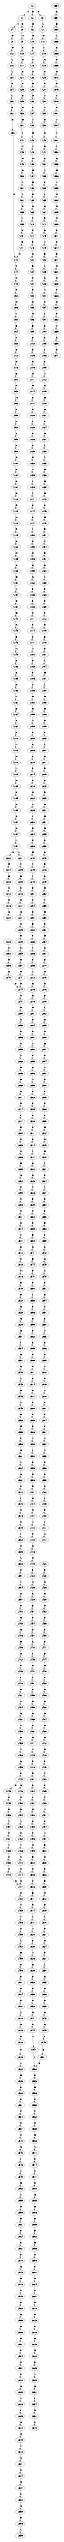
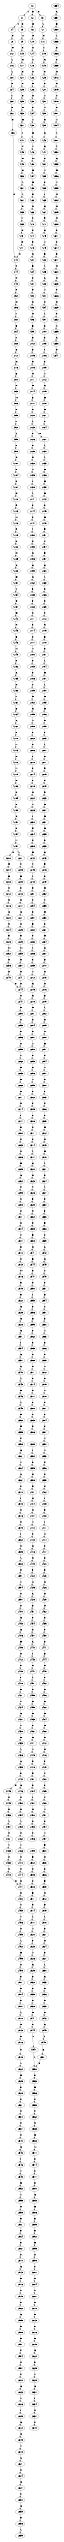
  strict digraph {
    S0
    S1
    S2
    S3
    S4
    S5
    S6
    S7
    S8
    S9
    S10
    S11
    S12
    S13
    S14
    S15
    S16
    S17
    S18
    S19
    S20
    S21
    S22
    S23
    S24
    S25
    S26
    S27
    S28
    S29
    S30
    S31
    S32
    S33
    S34
    S35
    S36
    S37
    S38
    S39
    S40
    S41
    S42
    S43
    S44
    S45
    S46
    S47
    S48
    S49
    S50
    S51
    S52
    S53
    S54
    S55
    S56
    S57
    S58
    S59
    S60
    S61
    S62
    S63
    S64
    S65
    S66
    S67
    S68
    S69
    S70
    S71
    S72
    S73
    S74
    S75
    S76
    S77
    S78
    S79
    S80
    S81
    S82
    S83
    S84
    S85
    S86
    S87
    S88
    S89
    S90
    S91
    S92
    S93
    S94
    S95
    S96
    S97
    S98
    S99
    S100
    S101
    S102
    S103
    S104
    S105
    S106
    S107
    S108
    S109
    S110
    S111
    S112
    S113
    S114
    S115
    S116
    S117
    S118
    S119
    S120
    S121
    S122
    S123
    S124
    S125
    S126
    S127
    S128
    S129
    S130
    S131
    S132
    S133
    S134
    S135
    S136
    S137
    S138
    S139
    S140
    S141
    S142
    S143
    S144
    S145
    S146
    S147
    S148
    S149
    S150
    S151
    S152
    S153
    S154
    S155
    S156
    S157
    S158
    S159
    S160
    S161
    S162
    S163
    S164
    S165
    S166
    S167
    S168
    S169
    S170
    S171
    S172
    S173
    S174
    S175
    S176
    S177
    S178
    S179
    S180
    S181
    S182
    S183
    S184
    S185
    S186
    S187
    S188
    S189
    S190
    S191
    S192
    S193
    S194
    S195
    S196
    S197
    S198
    S199
    S200
    S201
    S202
    S203
    S204
    S205
    S206
    S207
    S208
    S209
    S210
    S211
    S212
    S213
    S214
    S215
    S216
    S217
    S218
    S219
    S220
    S221
    S222
    S223
+   S224
    S225
    S226
    S227
    S228
    S229
    S230
    S231
    S232
    S233
    S234
    S235
    S236
    S237
    S238
    S239
    S240
    S241
    S242
    S243
    S244
    S245
    S246
    S247
    S248
    S249
    S250
    S251
    S252
    S253
    S254
    S255
    S256
    S257
    S258
    S259
    S260
    S261
    S262
    S263
    S264
    S265
    S266
    S267
    S268
    S269
    S270
    S271
    S272
    S273
    S274
    S275
    S276
    S277
    S278
    S279
    S280
    S281
    S282
    S283
    S284
    S285
    S286
    S287
    S288
    S289
    S290
    S291
    S292
    S293
    S294
    S295
    S296
    S297
    S298
    S299
    S300
    S301
    S302
    S303
    S304
    S305
    S306
    S307
    S308
    S309
    S310
    S311
    S312
    S313
    S314
    S315
    S316
    S317
    S318
    S319
    S320
    S321
    S322
    S323
    S324
    S325
    S326
    S327
    S328
    S329
    S330
    S331
    S332
    S333
    S334
    S335
    S336
    S337
    S338
    S339
    S340
    S341
    S342
    S343
    S344
    S345
    S346
    S347
    S348
    S349
    S350
    S351
    S352
    S353
    S354
    S355
    S356
    S357
    S358
    S359
    S360
    S361
    S362
    S363
    S364
    S365
    S366
    S367
    S368
    S369
    S370
    S371
    S372
    S373
    S374
    S375
    S376
    S377
    S378
    S379
    S380
    S381
    S382
    S383
    S384
    S385
    S386
    S387
    S388
    S389
    S390
    S391
    S392
    S393
    S394
    S395
    S396
    S397
    S398
    S399
    S400
    S401
    S402
    S403
    S404
    S405
    S406
    S407
    S408
    S409
    S410
    S411
    S412
    S413
    S414
    S415
    S416
+   S417
    S418
    S419
    S420
    S421
    S422
    S423
    S424
    S425
    S426
    S427
    S428
    S429
    S430
    S431
    S432
    S433
    S434
    S435
    S436
    S437
    S438
    S439
    S440
    S441
    S442
    S443
    S444
    S445
    S446
    S447
    S448
    S449
    S450
    S451
    S452
    S453
    S454
    S455
    S456
    S457
    S458
    S459
    S460
    S461
    S462
    S463
    S464
    S465
    S466
    S467
    S468
    S469
    S470
    S471
    S472
    S473
    S474
    S475
    S476
    S477
    S478
    S479
    S480
    S481
    S482
    S483
    S484
    S485
    S486
    S487
    S488
    S489
    S490
    S491
    S492
    S493
    S494
    S495
    S496
    S497
    S498
    S499
    S500
    S501
    S502
    S503
    S504
    S505
    S506
    S507
    S508
    S509
    S510
    S511
    S512
    S513
    S514
    S515
    S516
    S517
    S518
    S519
    S520
    S521
    S522
    S523
    S524
    S525
    S526
    S527
    S528
    S529
    S530
    S531
    S532
    S533
    S534
    S535
    S536
    S537
    S538
    S539
    S540
    S541
    S542
    S543
    S544
    S545
    S546
    S547
    S548
    S549
    S550
    S551
    S552
    S553
    S555
    S556
    S554
    S557
    S558
    S559
    S560
    S561
    S562
    S563
    S564
    S565
    S566
    S567
    S568
    S569
    S570
    S571
    S572
    S573
    S574
    S575
    S576
    S577
    S578
    S579
    S580
    S581
    S582
    S583
    S584
    S585
    S586
    S587
    S588
    S589
    S590
    S591
    S592
    S593
    S594
    S595
    S596
    S597
    S598
    S599
    S600
    S601
    S602
    S603
    S604
    S605
    S606
    S607
    S608
    S609
    S610
    S611
    S612
    S613
    S614
    S615
    S616
    S617
    S618
    S619
    S620
    S621
    S622
    S623
    S624
    S625
    S626
    S627
    S628
    S629
    S630
    S631
    S632
    S633
    S634
    S635
    S636
    S637
    S638
    S639
    S640
    S641
    S0 -> S1 [label=I]
    S0 -> S2 [label=R]
    S0 -> S3 [label=L]
    S1 -> S4 [label=Y]
    S1 -> S5 [label=P]
    S2 -> S6 [label=H]
    S3 -> S7 [label=S]
    S4 -> S8 [label=D]
    S5 -> S9 [label=W]
    S6 -> S10 [label=Q]
    S7 -> S11 [label=A]
    S8 -> S12 [label=Q]
    S9 -> S13 [label=L]
    S10 -> S14 [label=A]
    S11 -> S15 [label=I]
    S12 -> S16 [label=S]
    S13 -> S17 [label=N]
    S14 -> S18 [label=Y]
    S15 -> S19 [label=G]
    S16 -> S20 [label=S]
    S17 -> S21 [label=F]
    S18 -> S22 [label=A]
    S19 -> S23 [label=A]
    S20 -> S24 [label=D]
    S21 -> S25 [label=T]
    S22 -> S26 [label=F]
    S23 -> S27 [label=D]
    S24 -> S28 [label=I]
    S25 -> S29 [label=R]
    S26 -> S30 [label=K]
    S27 -> S31 [label=V]
    S28 -> S32 [label=A]
    S29 -> S33 [label=N]
    S30 -> S34 [label=L]
    S31 -> S35 [label=V]
    S32 -> S36 [label=R]
    S33 -> S37 [label=H]
    S34 -> S38 [label=V]
    S35 -> S39 [label=N]
    S36 -> S40 [label=A]
    S37 -> S41 [label=I]
    S38 -> S42 [label=E]
    S39 -> S43 [label=G]
    S40 -> S44 [label=L]
    S41 -> S45 [label=Y]
    S42 -> S46 [label=V]
    S43 -> S47 [label=G]
    S44 -> S48 [label=A]
    S45 -> S49 [label=E]
    S46 -> S50 [label=M]
    S47 -> S51 [label=D]
    S48 -> S52 [label=D]
    S49 -> S53 [label=Q]
    S50 -> S54 [label=H]
    S51 -> S55 [label=V]
    S52 -> S56 [label=N]
    S53 -> S57 [label=S]
    S54 -> S58 [label=H]
    S55 -> S59 [label=L]
    S56 -> S60 [label=I]
    S57 -> S61 [label=S]
    S58 -> S62 [label=F]
    S59 -> S63 [label=I]
    S60 -> S64 [label=F]
    S61 -> S65 [label=D]
    S62 -> S66 [label=D]
    S63 -> S67 [label=G]
    S64 -> S68 [label=Y]
    S65 -> S69 [label=I]
    S66 -> S70 [label=L]
    S67 -> S71 [label=R]
    S68 -> S72 [label=G]
    S69 -> S73 [label=A]
    S70 -> S74 [label=A]
    S71 -> S75 [label=G]
    S72 -> S76 [label=N]
    S73 -> S77 [label=R]
    S74 -> S78 [label=R]
    S75 -> S79 [label=V]
    S76 -> S80 [label=E]
    S77 -> S40 [label=A]
    S78 -> S81 [label=G]
    S79 -> S82 [label=E]
    S80 -> S83 [label=A]
    S81 -> S84 [label=E]
    S82 -> S85 [label=S]
    S83 -> S86 [label=M]
    S84 -> S87 [label=T]
    S85 -> S88 [label=C]
    S86 -> S89 [label=D]
    S87 -> S90 [label=D]
    S88 -> S91 [label=V]
    S89 -> S92 [label=I]
    S90 -> S93 [label=Q]
    S91 -> S94 [label=A]
    S92 -> S95 [label=S]
    S93 -> S96 [label=M]
    S94 -> S97 [label=S]
    S95 -> S98 [label=P]
    S96 -> S99 [label=E]
    S97 -> S100 [label=D]
    S98 -> S101 [label=Q]
    S99 -> S102 [label=R]
    S100 -> S103 [label=T]
    S101 -> S104 [label=F]
    S102 -> S105 [label=R]
    S103 -> S106 [label=I]
    S104 -> S107 [label=L]
    S105 -> S108 [label=Q]
    S106 -> S109 [label=L]
    S107 -> S110 [label=R]
    S108 -> S111 [label=M]
    S109 -> S112 [label=V]
    S110 -> S113 [label=E]
    S111 -> S114 [label=H]
    S112 -> S115 [label=G]
    S113 -> S116 [label=W]
    S114 -> S117 [label=F]
    S115 -> S118 [label=H]
    S116 -> S119 [label=P]
    S117 -> S120 [label=A]
    S118 -> S121 [label=H]
    S119 -> S122 [label=L]
    S120 -> S123 [label=S]
    S121 -> S124 [label=Y]
    S122 -> S125 [label=K]
    S123 -> S126 [label=L]
-   S124 -> S127 [label=M]
+   S123 -> S127 [label=M]
    S125 -> S128 [label=G]
    S126 -> S129 [label=A]
    S127 -> S130 [label=S]
    S128 -> S131 [label=H]
    S129 -> S132 [label=N]
    S130 -> S133 [label=S]
    S131 -> S134 [label=S]
    S132 -> S135 [label=V]
    S133 -> S136 [label=H]
    S134 -> S137 [label=Q]
    S135 -> S138 [label=I]
    S136 -> S139 [label=H]
    S137 -> S140 [label=H]
    S138 -> S141 [label=S]
    S139 -> S142 [label=H]
    S140 -> S143 [label=A]
    S141 -> S144 [label=T]
    S142 -> S145 [label=D]
    S143 -> S146 [label=E]
    S144 -> S147 [label=L]
    S145 -> S148 [label=H]
    S146 -> S149 [label=W]
    S147 -> S150 [label=I]
    S148 -> S151 [label=E]
    S149 -> S152 [label=L]
    S150 -> S153 [label=A]
    S151 -> S154 [label=Y]
    S152 -> S155 [label=G]
    S153 -> S156 [label=G]
    S154 -> S157 [label=E]
    S155 -> S158 [label=A]
    S156 -> S159 [label=G]
    S157 -> S160 [label=G]
    S158 -> S161 [label=I]
    S159 -> S162 [label=G]
    S160 -> S163 [label=S]
    S161 -> S164 [label=E]
    S162 -> S165 [label=P]
    S163 -> S166 [label=D]
    S164 -> S167 [label=G]
    S165 -> S168 [label=P]
    S166 -> S169 [label=D]
    S167 -> S170 [label=P]
    S168 -> S171 [label=A]
    S169 -> S172 [label=T]
    S170 -> S173 [label=V]
    S171 -> S174 [label=P]
    S172 -> S175 [label=G]
    S173 -> S176 [label=A]
    S174 -> S177 [label=T]
    S175 -> S178 [label=E]
    S176 -> S179 [label=V]
    S177 -> S180 [label=V]
    S178 -> S181 [label=R]
    S179 -> S182 [label=A]
    S180 -> S183 [label=L]
    S181 -> S184 [label=S]
    S182 -> S185 [label=L]
    S183 -> S186 [label=T]
    S184 -> S187 [label=H]
    S185 -> S188 [label=T]
    S186 -> S189 [label=Y]
    S187 -> S190 [label=S]
    S188 -> S191 [label=G]
    S189 -> S192 [label=K]
    S190 -> S193 [label=H]
    S191 -> S194 [label=L]
    S192 -> S195 [label=G]
    S193 -> S196 [label=H]
    S194 -> S197 [label=V]
    S195 -> S198 [label=V]
    S196 -> S199 [label=E]
    S197 -> S200 [label=A]
    S197 -> S201 [label=S]
    S198 -> S202 [label=P]
    S199 -> S203 [label=P]
    S200 -> S204 [label=H]
    S201 -> S205 [label=L]
    S202 -> S206 [label=F]
    S203 -> S207 [label=S]
    S204 -> S208 [label=E]
    S205 -> S209 [label=E]
    S206 -> S210 [label=I]
    S207 -> S211 [label=E]
    S208 -> S212 [label=A]
    S209 -> S213 [label=P]
    S210 -> S214 [label=L]
    S211 -> S215 [label=E]
    S212 -> S216 [label=N]
    S213 -> S217 [label=N]
    S214 -> S218 [label=P]
    S215 -> S219 [label=D]
    S216 -> S220 [label=G]
    S217 -> S221 [label=G]
    S218 -> S222 [label=K]
    S219 -> S223 [label=E]
+   S220 -> S224 [label=K]
    S221 -> S225 [label=K]
    S222 -> S226 [label=V]
    S223 -> S227 [label=H]
+   S224 -> S228 [label=F]
    S225 -> S229 [label=F]
    S226 -> S230 [label=I]
    S227 -> S231 [label=H]
    S228 -> S232 [label=M]
    S229 -> S233 [label=M]
    S230 -> S234 [label=E]
    S231 -> S235 [label=H]
    S232 -> S236 [label=N]
    S233 -> S237 [label=N]
    S234 -> S238 [label=A]
    S235 -> S239 [label=D]
    S236 -> S240 [label=K]
    S237 -> S241 [label=K]
    S238 -> S242 [label=H]
    S239 -> S243 [label=G]
    S240 -> S244 [label=D]
    S241 -> S244 [label=D]
    S242 -> S245 [label=Y]
    S243 -> S246 [label=E]
    S244 -> S247 [label=A]
    S245 -> S248 [label=S]
    S246 -> S249 [label=D]
    S247 -> S250 [label=R]
    S248 -> S251 [label=R]
    S249 -> S252 [label=H]
    S250 -> S253 [label=A]
    S251 -> S254 [label=L]
    S252 -> S255 [label=Y]
    S253 -> S256 [label=P]
    S254 -> S257 [label=D]
    S255 -> S258 [label=H]
    S256 -> S259 [label=A]
    S257 -> S260 [label=E]
    S258 -> S261 [label=D]
    S259 -> S262 [label=V]
    S260 -> S263 [label=L]
    S261 -> S264 [label=H]
    S262 -> S265 [label=E]
    S263 -> S266 [label=S]
    S264 -> S267 [label=G]
    S265 -> S268 [label=R]
    S266 -> S269 [label=L]
    S267 -> S270 [label=E]
    S268 -> S271 [label=A]
    S269 -> S272 [label=V]
    S270 -> S273 [label=K]
    S271 -> S274 [label=N]
    S272 -> S275 [label=G]
    S273 -> S276 [label=K]
    S274 -> S277 [label=I]
    S275 -> S278 [label=G]
    S276 -> S279 [label=E]
    S277 -> S280 [label=F]
    S278 -> S281 [label=K]
    S279 -> S282 [label=S]
    S280 -> S283 [label=T]
    S281 -> S284 [label=A]
    S282 -> S285 [label=N]
    S283 -> S286 [label=A]
    S284 -> S287 [label=R]
    S285 -> S288 [label=W]
    S286 -> S289 [label=E]
    S287 -> S290 [label=V]
    S288 -> S291 [label=H]
    S289 -> S292 [label=G]
    S290 -> S293 [label=D]
    S291 -> S294 [label=D]
    S292 -> S295 [label=T]
    S293 -> S296 [label=E]
    S294 -> S297 [label=V]
    S295 -> S298 [label=T]
    S296 -> S299 [label=V]
    S297 -> S300 [label=A]
    S298 -> S301 [label=A]
    S299 -> S302 [label=L]
    S300 -> S303 [label=P]
    S301 -> S304 [label=N]
    S302 -> S305 [label=L]
    S303 -> S306 [label=A]
    S304 -> S307 [label=Y]
    S305 -> S308 [label=T]
    S306 -> S309 [label=T]
    S307 -> S310 [label=F]
    S308 -> S311 [label=A]
    S309 -> S312 [label=H]
    S310 -> S313 [label=T]
    S311 -> S314 [label=L]
    S312 -> S315 [label=N]
    S313 -> S316 [label=M]
    S314 -> S317 [label=S]
    S315 -> S318 [label=H]
    S316 -> S319 [label=F]
    S317 -> S320 [label=G]
    S318 -> S321 [label=S]
    S319 -> S322 [label=F]
    S320 -> S323 [label=N]
    S321 -> S324 [label=D]
    S322 -> S325 [label=G]
    S323 -> S326 [label=Y]
    S324 -> S327 [label=S]
    S325 -> S328 [label=G]
    S326 -> S329 [label=F]
    S327 -> S330 [label=D]
    S328 -> S331 [label=G]
    S329 -> S332 [label=A]
    S330 -> S333 [label=P]
    S331 -> S334 [label=I]
    S332 -> S335 [label=D]
    S333 -> S336 [label=E]
    S334 -> S337 [label=G]
    S335 -> S338 [label=E]
    S336 -> S339 [label=L]
    S337 -> S340 [label=C]
    S338 -> S341 [label=G]
    S339 -> S342 [label=C]
    S340 -> S343 [label=S]
    S341 -> S344 [label=E]
    S342 -> S345 [label=G]
    S343 -> S346 [label=H]
    S344 -> S347 [label=R]
    S345 -> S348 [label=Y]
    S346 -> S349 [label=S]
    S347 -> S350 [label=A]
    S348 -> S351 [label=L]
    S349 -> S352 [label=N]
    S350 -> S353 [label=I]
    S351 -> S354 [label=E]
    S352 -> S355 [label=H]
    S353 -> S356 [label=T]
    S354 -> S357 [label=Y]
    S355 -> S358 [label=L]
    S356 -> S359 [label=E]
    S357 -> S360 [label=F]
    S358 -> S361 [label=G]
    S359 -> S362 [label=L]
    S360 -> S363 [label=V]
    S361 -> S364 [label=V]
    S362 -> S365 [label=T]
    S363 -> S366 [label=F]
    S364 -> S367 [label=C]
    S365 -> S368 [label=R]
    S366 -> S369 [label=F]
    S367 -> S370 [label=L]
    S368 -> S371 [label=A]
    S369 -> S372 [label=V]
    S370 -> S373 [label=I]
    S371 -> S374 [label=L]
    S372 -> S375 [label=A]
    S373 -> S376 [label=A]
    S374 -> S377 [label=A]
    S375 -> S378 [label=V]
    S376 -> S379 [label=A]
    S377 -> S380 [label=P]
    S378 -> S381 [label=T]
    S379 -> S382 [label=I]
    S380 -> S383 [label=Y]
    S381 -> S384 [label=L]
    S382 -> S385 [label=A]
    S383 -> S386 [label=R]
    S384 -> S387 [label=L]
    S385 -> S388 [label=S]
-   S386 -> S389 [label=V]
    S387 -> S390 [label=V]
    S388 -> S391 [label=D]
    S389 -> S392 [label=I]
    S390 -> S393 [label=V]
    S391 -> S394 [label=V]
    S392 -> S395 [label=D]
    S393 -> S396 [label=A]
    S394 -> S397 [label=A]
    S395 -> S398 [label=N]
    S396 -> S399 [label=A]
    S397 -> S400 [label=T]
    S398 -> S401 [label=E]
    S399 -> S402 [label=A]
    S400 -> S403 [label=G]
    S401 -> S404 [label=K]
    S402 -> S405 [label=I]
    S403 -> S406 [label=G]
    S404 -> S407 [label=K]
    S405 -> S408 [label=R]
    S406 -> S409 [label=E]
    S407 -> S410 [label=V]
    S408 -> S411 [label=I]
    S409 -> S412 [label=K]
    S410 -> S413 [label=T]
    S411 -> S414 [label=W]
    S412 -> S415 [label=L]
    S413 -> S416 [label=G]
+   S414 -> S417 [label=T]
    S415 -> S418 [label=I]
    S416 -> S419 [label=N]
+   S417 -> S420 [label=D]
    S418 -> S421 [label=D]
    S419 -> S422 [label=P]
    S420 -> S423 [label=R]
    S421 -> S424 [label=V]
    S422 -> S425 [label=W]
    S423 -> S426 [label=K]
    S424 -> S427 [label=G]
    S425 -> S428 [label=C]
    S426 -> S429 [label=K]
    S427 -> S430 [label=V]
    S428 -> S431 [label=F]
    S429 -> S432 [label=K]
    S430 -> S433 [label=K]
    S431 -> S434 [label=L]
    S432 -> S435 [label=R]
    S433 -> S436 [label=S]
    S434 -> S437 [label=A]
    S435 -> S438 [label=L]
    S436 -> S439 [label=C]
    S437 -> S440 [label=C]
    S438 -> S441 [label=R]
    S439 -> S442 [label=P]
    S440 -> S443 [label=I]
    S441 -> S444 [label=E]
    S442 -> S445 [label=R]
    S442 -> S446 [label=G]
    S443 -> S447 [label=E]
    S444 -> S448 [label=N]
    S445 -> S449 [label=A]
    S446 -> S450 [label=A]
    S447 -> S451 [label=S]
    S448 -> S452 [label=T]
    S449 -> S453 [label=D]
    S450 -> S454 [label=D]
    S451 -> S455 [label=D]
    S452 -> S456 [label=Q]
    S453 -> S457 [label=S]
    S454 -> S458 [label=S]
    S455 -> S459 [label=N]
    S456 -> S460 [label=N]
    S457 -> S461 [label=A]
    S458 -> S462 [label=A]
    S459 -> S463 [label=K]
    S460 -> S464 [label=H]
    S461 -> S465 [label=V]
    S462 -> S466 [label=V]
    S463 -> S467 [label=F]
    S464 -> S468 [label=M]
    S465 -> S469 [label=A]
    S466 -> S470 [label=A]
    S467 -> S471 [label=K]
    S468 -> S472 [label=E]
    S469 -> S473 [label=A]
    S470 -> S474 [label=A]
    S471 -> S475 [label=V]
    S472 -> S476 [label=K]
    S473 -> S477 [label=N]
    S474 -> S477 [label=N]
    S475 -> S478 [label=R]
    S476 -> S479 [label=P]
    S477 -> S480 [label=D]
    S478 -> S481 [label=E]
    S479 -> S482 [label=Y]
    S480 -> S483 [label=Y]
    S481 -> S484 [label=D]
    S482 -> S485 [label=L]
    S483 -> S486 [label=V]
    S484 -> S487 [label=I]
    S485 -> S488 [label=Y]
    S486 -> S489 [label=A]
    S487 -> S490 [label=K]
    S488 -> S491 [label=V]
    S489 -> S492 [label=S]
    S490 -> S493 [label=A]
    S491 -> S494 [label=T]
    S492 -> S495 [label=H]
    S493 -> S496 [label=L]
    S494 -> S497 [label=V]
    S495 -> S498 [label=A]
-   S496 -> S499 [label=K]
    S497 -> S500 [label=E]
    S498 -> S501 [label=P]
    S499 -> S502 [label=E]
    S500 -> S503 [label=N]
    S501 -> S504 [label=T]
    S502 -> S505 [label=A]
    S503 -> S506 [label=D]
    S504 -> S507 [label=P]
    S505 -> S508 [label=L]
    S506 -> S509 [label=E]
    S507 -> S510 [label=S]
    S508 -> S511 [label=E]
    S509 -> S512 [label=K]
    S510 -> S513 [label=Q]
    S511 -> S514 [label=R]
    S512 -> S515 [label=E]
    S513 -> S516 [label=T]
    S514 -> S517 [label=S]
    S515 -> S518 [label=S]
    S516 -> S519 [label=T]
    S517 -> S520 [label=V]
    S518 -> S521 [label=D]
    S519 -> S522 [label=V]
    S520 -> S523 [label=P]
    S521 -> S524 [label=K]
    S522 -> S525 [label=H]
    S523 -> S526 [label=V]
    S524 -> S527 [label=D]
    S525 -> S528 [label=P]
    S526 -> S529 [label=G]
    S527 -> S530 [label=S]
    S528 -> S531 [label=L]
    S529 -> S532 [label=D]
    S530 -> S533 [label=G]
    S531 -> S534 [label=T]
    S532 -> S535 [label=R]
    S533 -> S536 [label=Q]
    S534 -> S537 [label=T]
    S535 -> S538 [label=A]
    S536 -> S539 [label=E]
    S537 -> S540 [label=T]
    S538 -> S541 [label=M]
    S539 -> S542 [label=E]
    S540 -> S543 [label=G]
    S541 -> S544 [label=R]
    S542 -> S545 [label=G]
    S543 -> S546 [label=I]
    S544 -> S547 [label=I]
    S545 -> S548 [label=S]
    S546 -> S549 [label=V]
    S547 -> S550 [label=S]
    S548 -> S551 [label=E]
    S549 -> S552 [label=E]
    S550 -> S553 [label=P]
    S551 -> S550 [label=P]
    S552 -> S555 [label=V]
    S553 -> S556 [label=E]
    S555 -> S558 [label=K]
    S556 -> S559 [label=L]
    S554 -> S557 [label=C]
    S557 -> S560 [label=E]
    S558 -> S561 [label=R]
    S559 -> S562 [label=L]
    S560 -> S563 [label=S]
    S561 -> S564 [label=P]
    S562 -> S565 [label=K]
    S563 -> S566 [label=R]
    S564 -> S567 [label=P]
    S565 -> S568 [label=H]
    S566 -> S569 [label=L]
    S567 -> S570 [label=L]
    S568 -> S571 [label=W]
    S569 -> S572 [label=K]
    S570 -> S573 [label=G]
    S571 -> S574 [label=P]
    S572 -> S575 [label=E]
    S573 -> S576 [label=F]
    S574 -> S577 [label=L]
    S575 -> S578 [label=Y]
    S576 -> S579 [label=Y]
    S577 -> S580 [label=R]
    S578 -> S581 [label=R]
    S579 -> S582 [label=L]
    S580 -> S583 [label=G]
    S581 -> S584 [label=V]
    S582 -> S585 [label=G]
    S583 -> S586 [label=H]
    S584 -> S587 [label=S]
    S585 -> S588 [label=F]
    S586 -> S589 [label=R]
    S587 -> S590 [label=S]
    S588 -> S591 [label=F]
    S589 -> S592 [label=R]
    S590 -> S593 [label=G]
    S591 -> S594 [label=L]
    S592 -> S595 [label=H]
    S593 -> S596 [label=H]
    S594 -> S597 [label=A]
    S595 -> S598 [label=A]
    S596 -> S599 [label=V]
    S597 -> S600 [label=L]
    S598 -> S601 [label=L]
    S599 -> S602 [label=M]
    S600 -> S603 [label=G]
    S601 -> S604 [label=A]
    S602 -> S605 [label=K]
    S603 -> S606 [label=V]
    S604 -> S607 [label=Y]
    S605 -> S608 [label=K]
    S606 -> S609 [label=I]
    S607 -> S610 [label=A]
    S608 -> S611 [label=T]
    S609 -> S612 [label=G]
    S610 -> S613 [label=R]
    S611 -> S614 [label=T]
    S612 -> S615 [label=G]
    S613 -> S616 [label=L]
    S614 -> S617 [label=F]
    S615 -> S618 [label=V]
    S616 -> S619 [label=E]
    S617 -> S620 [label=K]
    S618 -> S621 [label=C]
    S619 -> S622 [label=G]
    S620 -> S623 [label=N]
    S621 -> S624 [label=T]
    S622 -> S625 [label=P]
    S623 -> S626 [label=L]
    S624 -> S627 [label=G]
    S625 -> S628 [label=V]
    S626 -> S629 [label=N]
    S627 -> S630 [label=L]
    S628 -> S631 [label=G]
    S629 -> S632 [label=L]
    S630 -> S633 [label=G]
    S631 -> S634 [label=I]
    S632 -> S635 [label=Y]
    S633 -> S636 [label=F]
    S634 -> S637 [label=A]
    S635 -> S638 [label=C]
    S636 -> S639 [label=S]
    S637 -> S640 [label=L]
    S638 -> S641 [label=D]
  }
